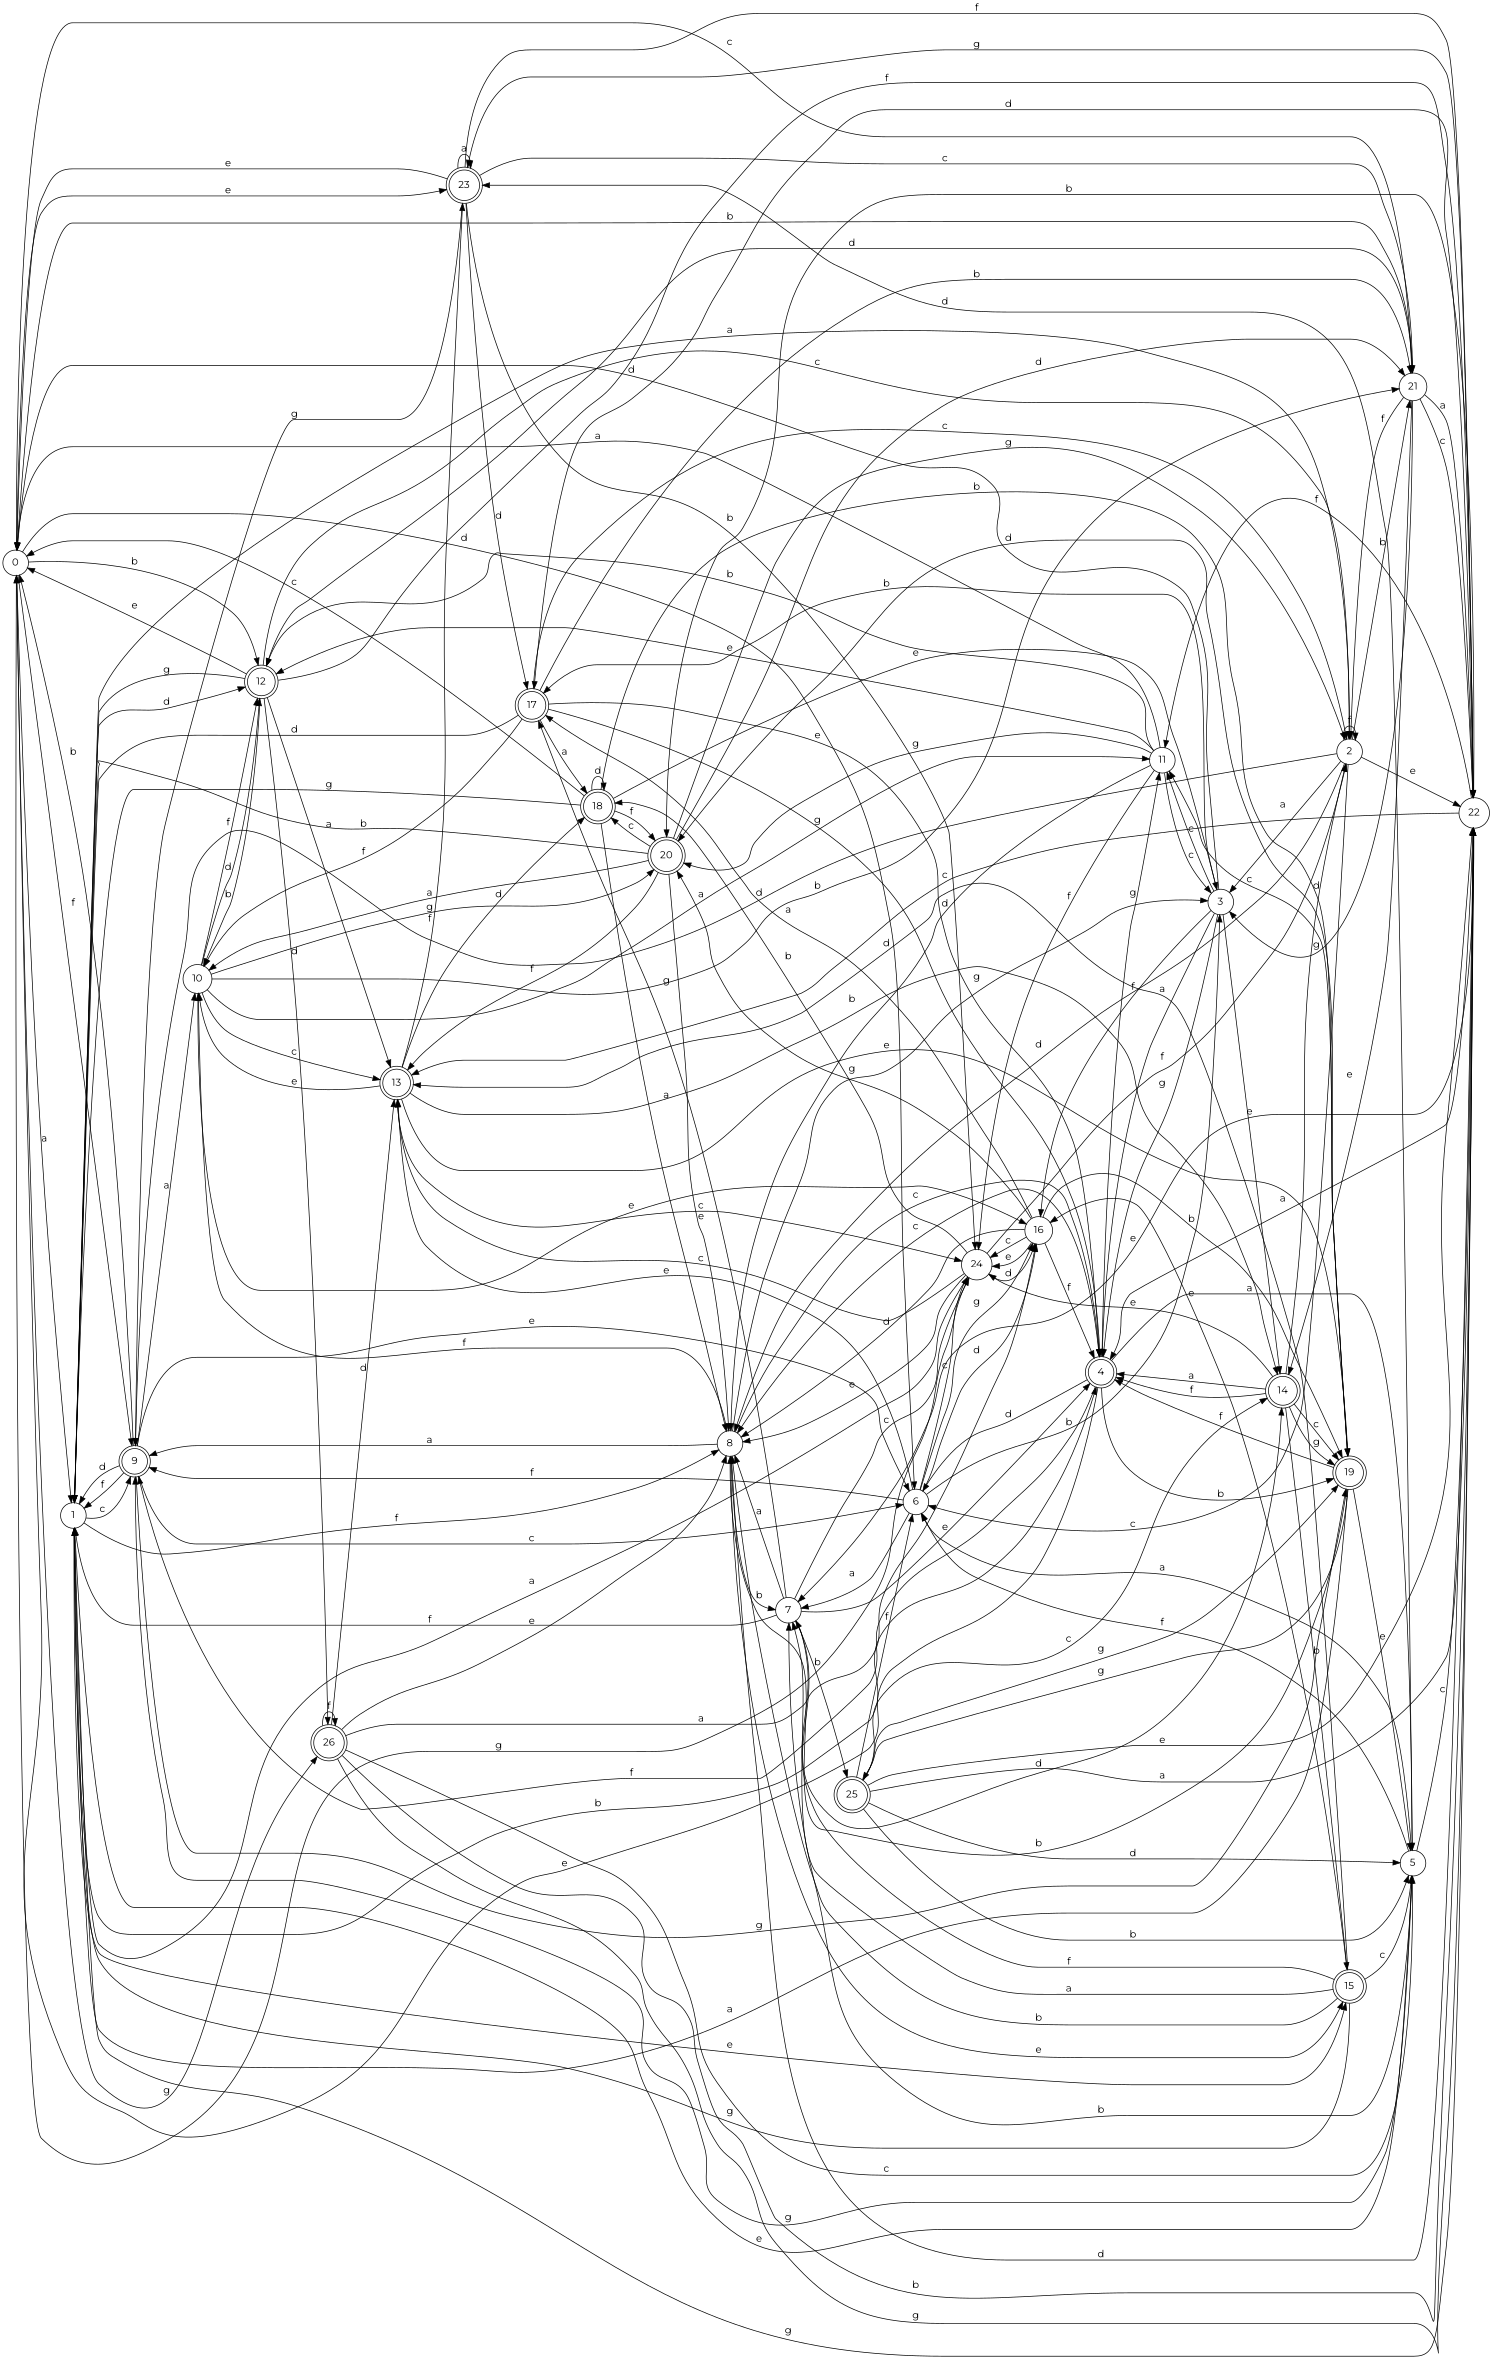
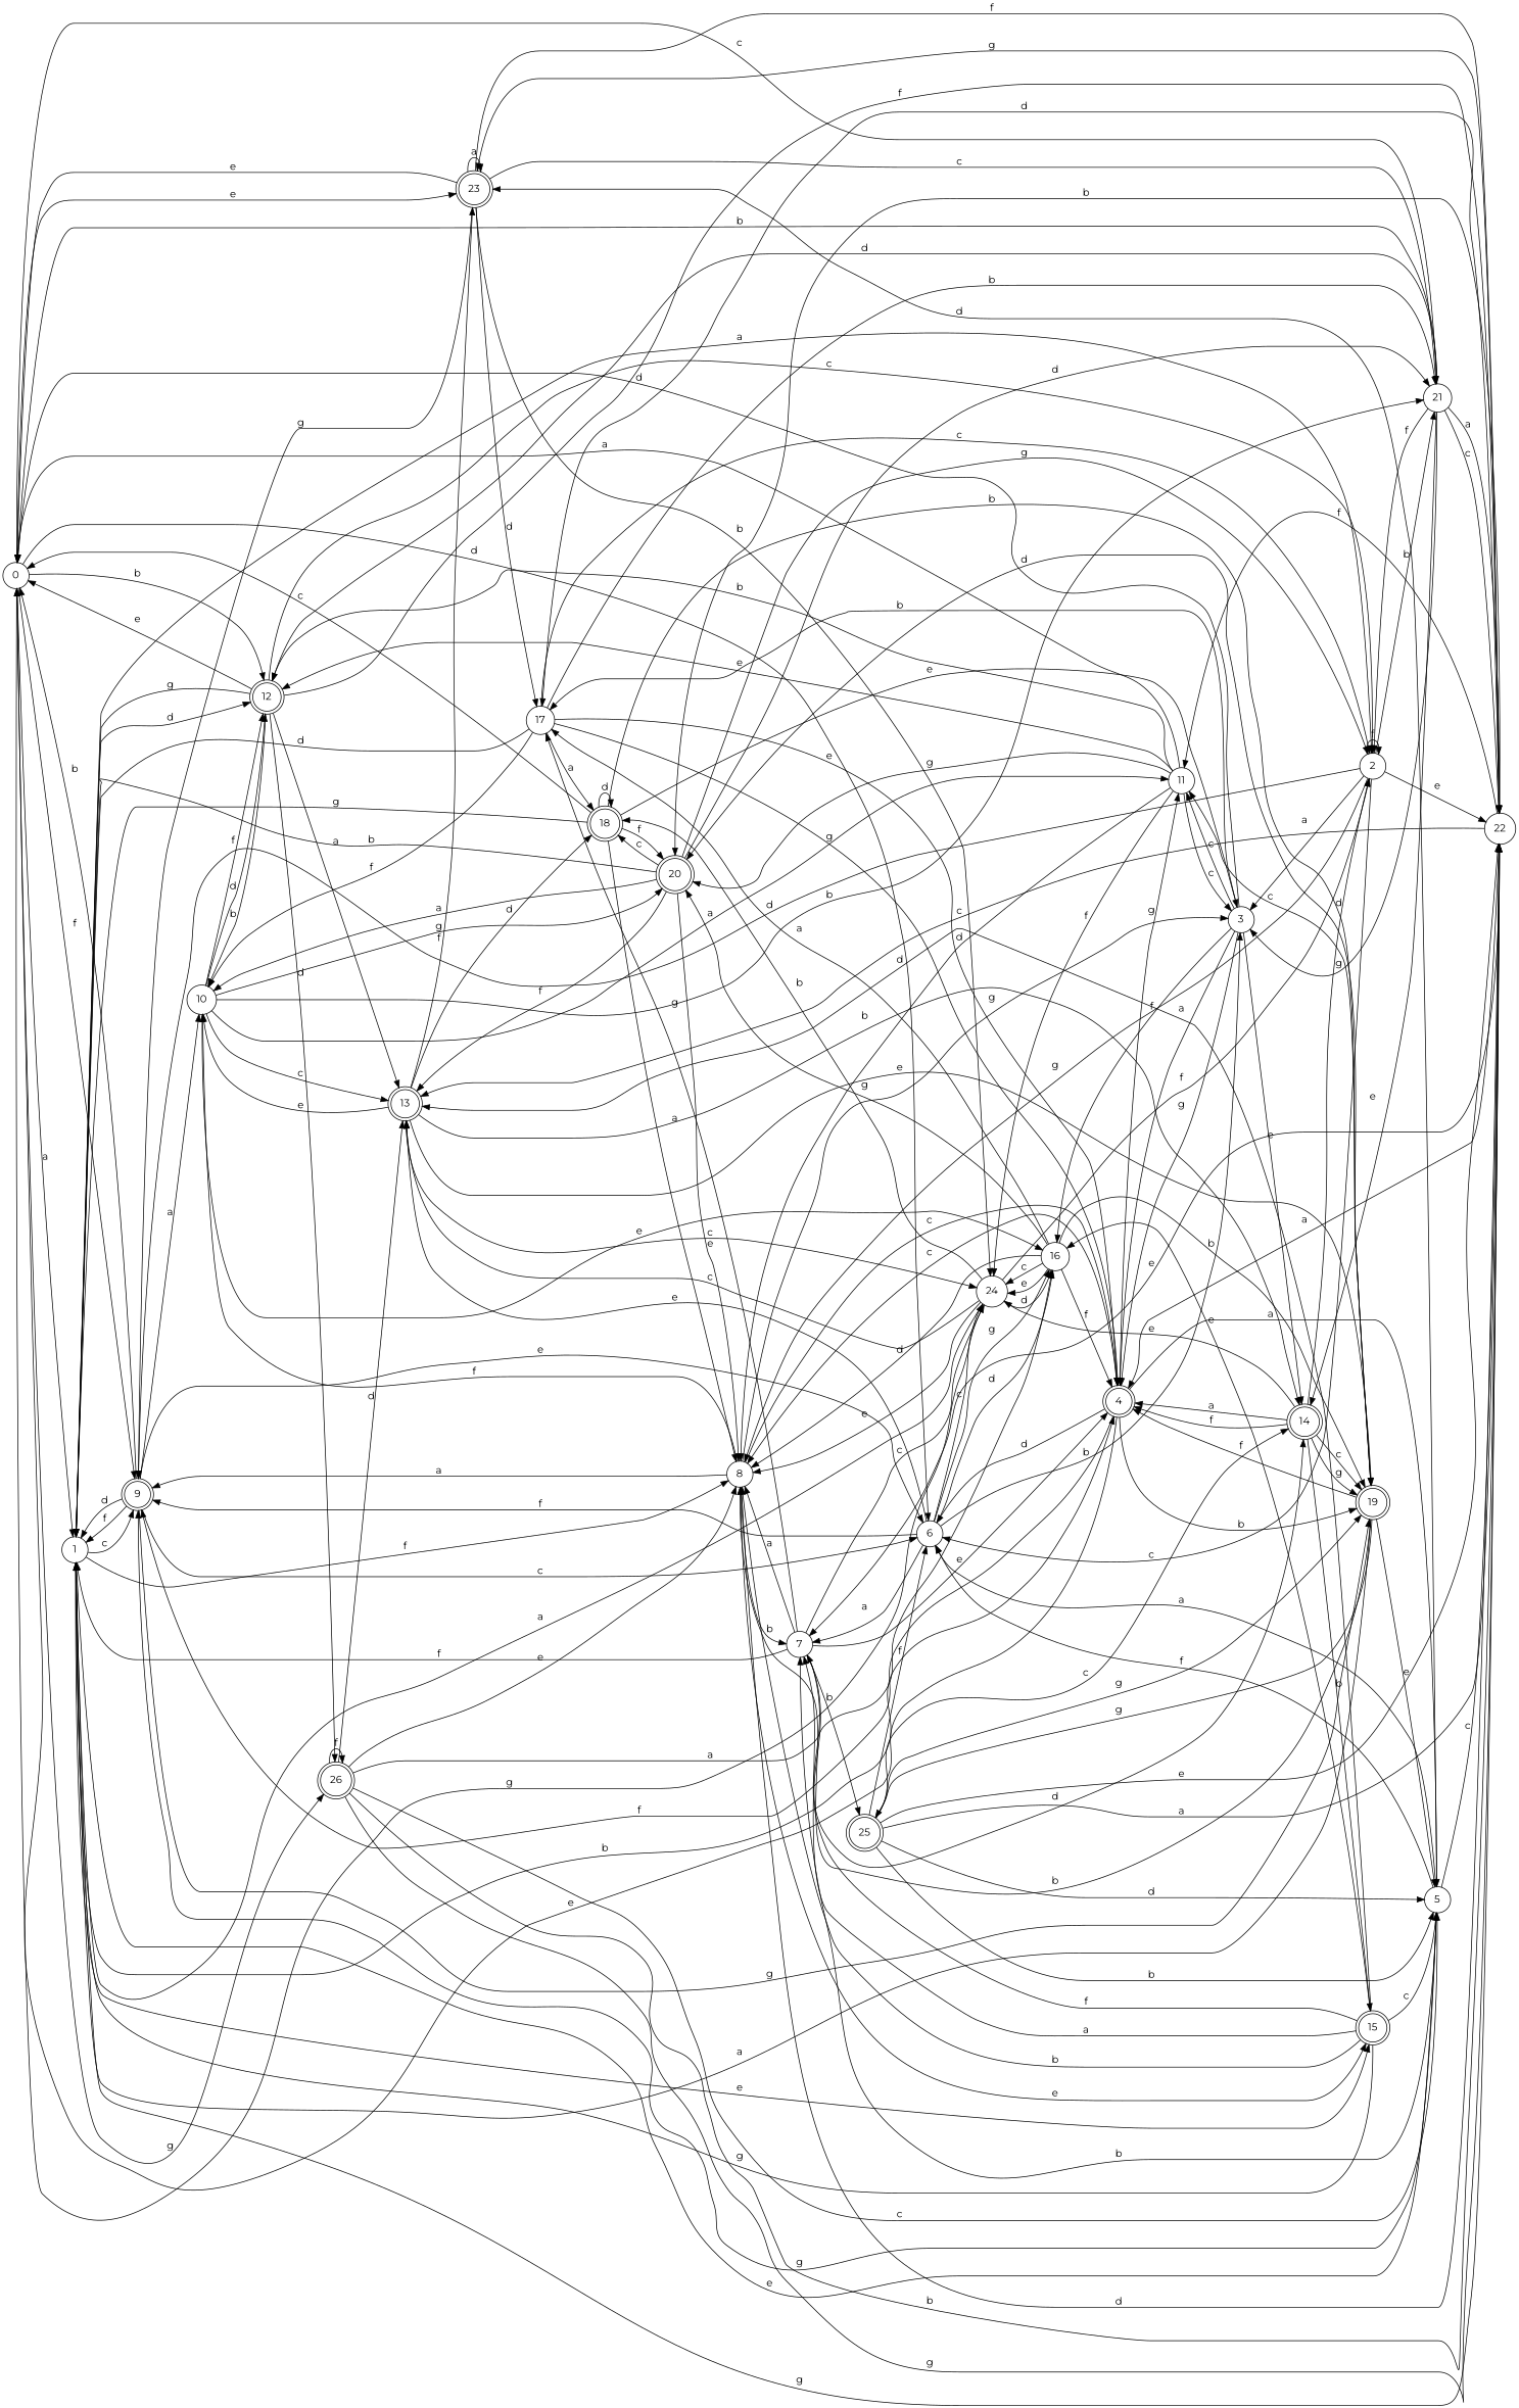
  digraph {
    fontname=Montserrat
    rankdir=LR
    node [color=black fillcolor=white fontname=Montserrat shape=circle style=filled]
    edge [fontname=Montserrat]
    n1 [label=0]
    n2 [label=1]
    n3 [label=6]
    n4 [label=9 shape=doublecircle style="rounded,filled"]
    n5 [label=12 shape=doublecircle style="rounded,filled"]
    n6 [label=21]
    n7 [label=23 shape=doublecircle style="rounded,filled"]
    n8 [label=26 shape=doublecircle style="rounded,filled"]
    n9 [label=2]
    n10 [label=4 shape=doublecircle style="rounded,filled"]
    n11 [label=8]
    n12 [label=15 shape=doublecircle style="rounded,filled"]
    n13 [label=22]
    n14 [label=3]
    n15 [label=16]
    n16 [label=7]
    n17 [label=13 shape=doublecircle style="rounded,filled"]
    n18 [label=24]
    n19 [label=19 shape=doublecircle]
    n20 [label=10]
    n21 [label=14 shape=doublecircle style="rounded,filled"]
-   n22 [label=17 shape=doublecircle]
+   n22 [label=17]
    n23 [label=5]
    n24 [label=11]
    n25 [label=20 shape=doublecircle style="rounded,filled"]
    n26 [label=18 shape=doublecircle style="rounded,filled"]
    n27 [label=25 shape=doublecircle style="rounded,filled"]
    n1 -> n2 [label=a]
    n1 -> n3 [label=d]
    n1 -> n4 [label=f]
    n1 -> n5 [label=b]
    n1 -> n6 [label=c]
    n1 -> n7 [label=e]
    n1 -> n8 [label=g]
    n2 -> n4 [label=c]
    n2 -> n5 [label=d]
    n2 -> n9 [label=a]
    n2 -> n10 [label=b]
    n2 -> n11 [label=f]
    n2 -> n12 [label=e]
    n2 -> n13 [label=g]
    n3 -> n4 [label=f]
    n3 -> n14 [label=b]
    n3 -> n15 [label=d]
    n3 -> n15 [label=g]
    n3 -> n16 [label=a]
    n3 -> n17 [label=e]
    n3 -> n18 [label=c]
    n4 -> n1 [label=b]
    n4 -> n2 [label=d]
    n4 -> n2 [label=f]
    n4 -> n3 [label=c]
    n4 -> n3 [label=e]
    n4 -> n19 [label=g]
    n4 -> n20 [label=a]
    n5 -> n1 [label=e]
    n5 -> n2 [label=g]
    n5 -> n8 [label=d]
    n5 -> n9 [label=c]
    n5 -> n13 [label=f]
    n5 -> n17 [label=a]
    n5 -> n20 [label=b]
    n6 -> n1 [label=b]
    n6 -> n5 [label=d]
    n6 -> n9 [label=f]
    n6 -> n13 [label=a]
    n6 -> n13 [label=c]
    n6 -> n14 [label=g]
    n6 -> n21 [label=e]
    n7 -> n1 [label=e]
    n7 -> n4 [label=g]
    n7 -> n6 [label=c]
    n7 -> n7 [label=a]
    n7 -> n13 [label=f]
    n7 -> n18 [label=b]
    n7 -> n22 [label=d]
    n8 -> n8 [label=f]
    n8 -> n11 [label=e]
    n8 -> n13 [label=b]
    n8 -> n13 [label=g]
    n8 -> n15 [label=a]
    n8 -> n17 [label=d]
    n8 -> n23 [label=c]
    n9 -> n3 [label=c]
    n9 -> n4 [label=d]
    n9 -> n6 [label=b]
    n9 -> n9 [label=f]
-   n9 -> n11 [label=d]
+   n9 -> n11 [label=g]
    n9 -> n13 [label=e]
    n9 -> n14 [label=a]
    n10 -> n1 [label=e]
    n10 -> n3 [label=d]
    n10 -> n4 [label=f]
    n10 -> n11 [label=c]
    n10 -> n19 [label=b]
    n10 -> n23 [label=a]
    n10 -> n24 [label=g]
    n11 -> n4 [label=a]
    n11 -> n10 [label=c]
    n11 -> n12 [label=e]
    n11 -> n13 [label=d]
    n11 -> n14 [label=g]
    n11 -> n16 [label=b]
    n11 -> n20 [label=f]
    n12 -> n2 [label=g]
    n12 -> n11 [label=b]
    n12 -> n15 [label=e]
    n12 -> n16 [label=a]
    n12 -> n16 [label=f]
    n12 -> n17 [label=d]
    n12 -> n23 [label=c]
    n13 -> n7 [label=g]
    n13 -> n10 [label=a]
    n13 -> n16 [label=e]
    n13 -> n17 [label=c]
    n13 -> n22 [label=d]
    n13 -> n24 [label=f]
    n13 -> n25 [label=b]
    n14 -> n1 [label=d]
    n14 -> n10 [label=a]
    n14 -> n10 [label=g]
    n14 -> n15 [label=f]
    n14 -> n21 [label=e]
    n14 -> n22 [label=b]
    n14 -> n24 [label=c]
    n15 -> n10 [label=f]
    n15 -> n11 [label=d]
    n15 -> n18 [label=c]
    n15 -> n18 [label=e]
    n15 -> n19 [label=b]
    n15 -> n22 [label=a]
    n15 -> n25 [label=g]
    n16 -> n2 [label=f]
    n16 -> n10 [label=e]
    n16 -> n11 [label=a]
    n16 -> n18 [label=c]
    n16 -> n21 [label=d]
    n16 -> n22 [label=g]
    n16 -> n27 [label=b]
    n17 -> n7 [label=f]
    n17 -> n18 [label=c]
    n17 -> n19 [label=e]
    n17 -> n20 [label=e]
    n17 -> n21 [label=b]
    n17 -> n26 [label=d]
    n18 -> n1 [label=g]
    n18 -> n2 [label=a]
    n18 -> n9 [label=f]
    n18 -> n11 [label=e]
    n18 -> n15 [label=d]
    n18 -> n17 [label=c]
    n18 -> n26 [label=b]
    n19 -> n2 [label=a]
    n19 -> n10 [label=f]
    n19 -> n11 [label=b]
    n19 -> n23 [label=e]
    n19 -> n24 [label=c]
    n19 -> n25 [label=d]
    n19 -> n27 [label=g]
    n20 -> n5 [label=d]
    n20 -> n5 [label=f]
    n20 -> n6 [label=b]
    n20 -> n15 [label=e]
    n20 -> n17 [label=c]
    n20 -> n24 [label=a]
    n20 -> n25 [label=g]
    n21 -> n9 [label=d]
    n21 -> n10 [label=a]
    n21 -> n10 [label=f]
    n21 -> n12 [label=b]
    n21 -> n18 [label=e]
    n21 -> n19 [label=c]
    n21 -> n19 [label=g]
    n22 -> n2 [label=d]
    n22 -> n6 [label=b]
    n22 -> n9 [label=c]
    n22 -> n10 [label=e]
    n22 -> n10 [label=g]
    n22 -> n20 [label=f]
    n22 -> n26 [label=a]
    n23 -> n2 [label=e]
    n23 -> n3 [label=a]
    n23 -> n3 [label=f]
    n23 -> n4 [label=g]
    n23 -> n7 [label=d]
    n23 -> n13 [label=c]
    n23 -> n16 [label=b]
    n24 -> n1 [label=a]
    n24 -> n5 [label=b]
    n24 -> n5 [label=e]
    n24 -> n11 [label=d]
    n24 -> n14 [label=c]
    n24 -> n18 [label=f]
    n24 -> n25 [label=g]
    n25 -> n2 [label=b]
    n25 -> n6 [label=d]
    n25 -> n9 [label=g]
    n25 -> n11 [label=e]
    n25 -> n17 [label=f]
    n25 -> n20 [label=a]
    n25 -> n26 [label=c]
    n26 -> n1 [label=c]
    n26 -> n2 [label=g]
    n26 -> n11 [label=a]
    n26 -> n14 [label=e]
    n26 -> n19 [label=b]
    n26 -> n25 [label=f]
    n26 -> n26 [label=d]
    n27 -> n3 [label=f]
    n27 -> n13 [label=a]
    n27 -> n13 [label=e]
    n27 -> n19 [label=g]
    n27 -> n21 [label=c]
    n27 -> n23 [label=b]
    n27 -> n23 [label=d]
  }
